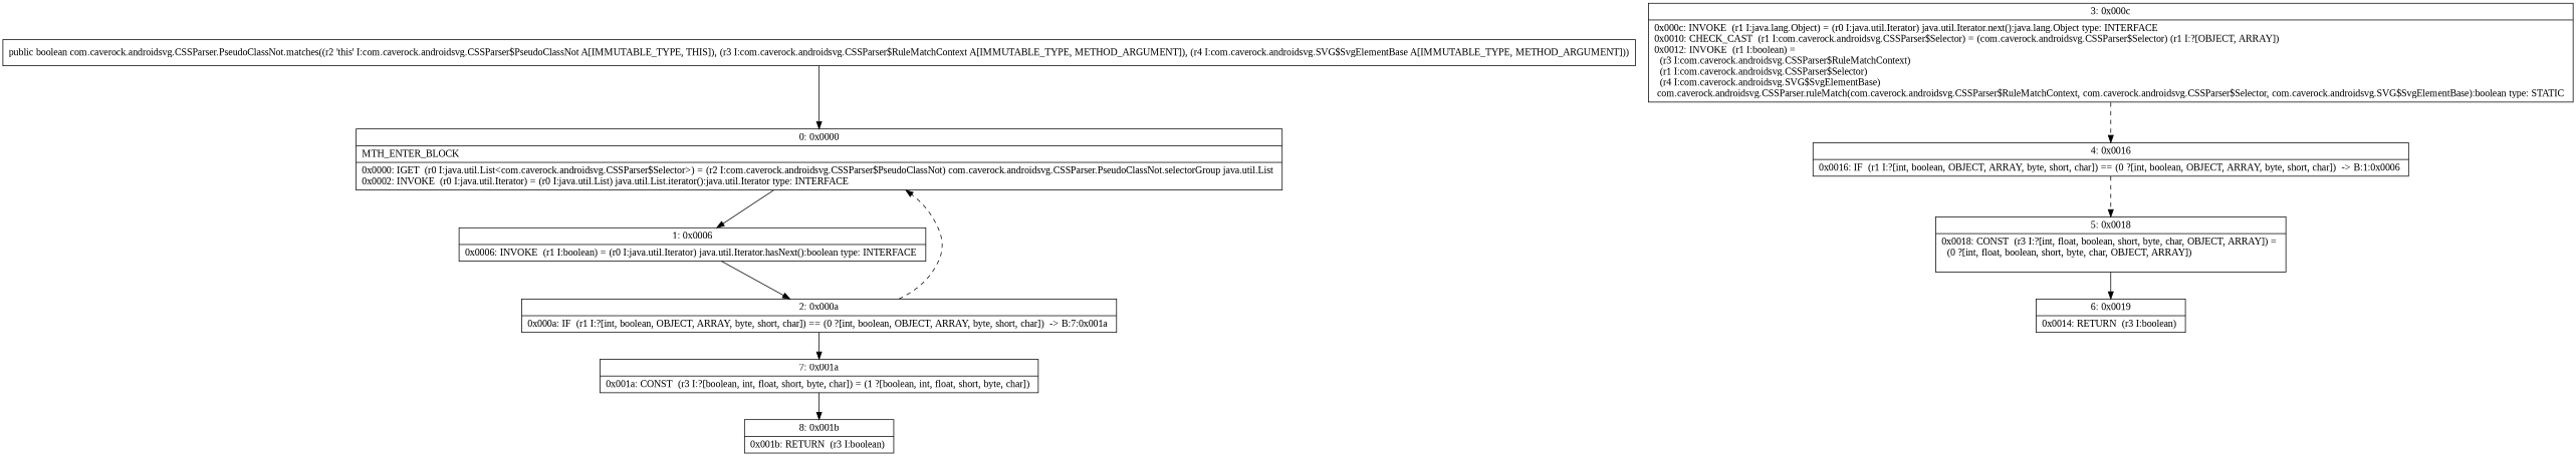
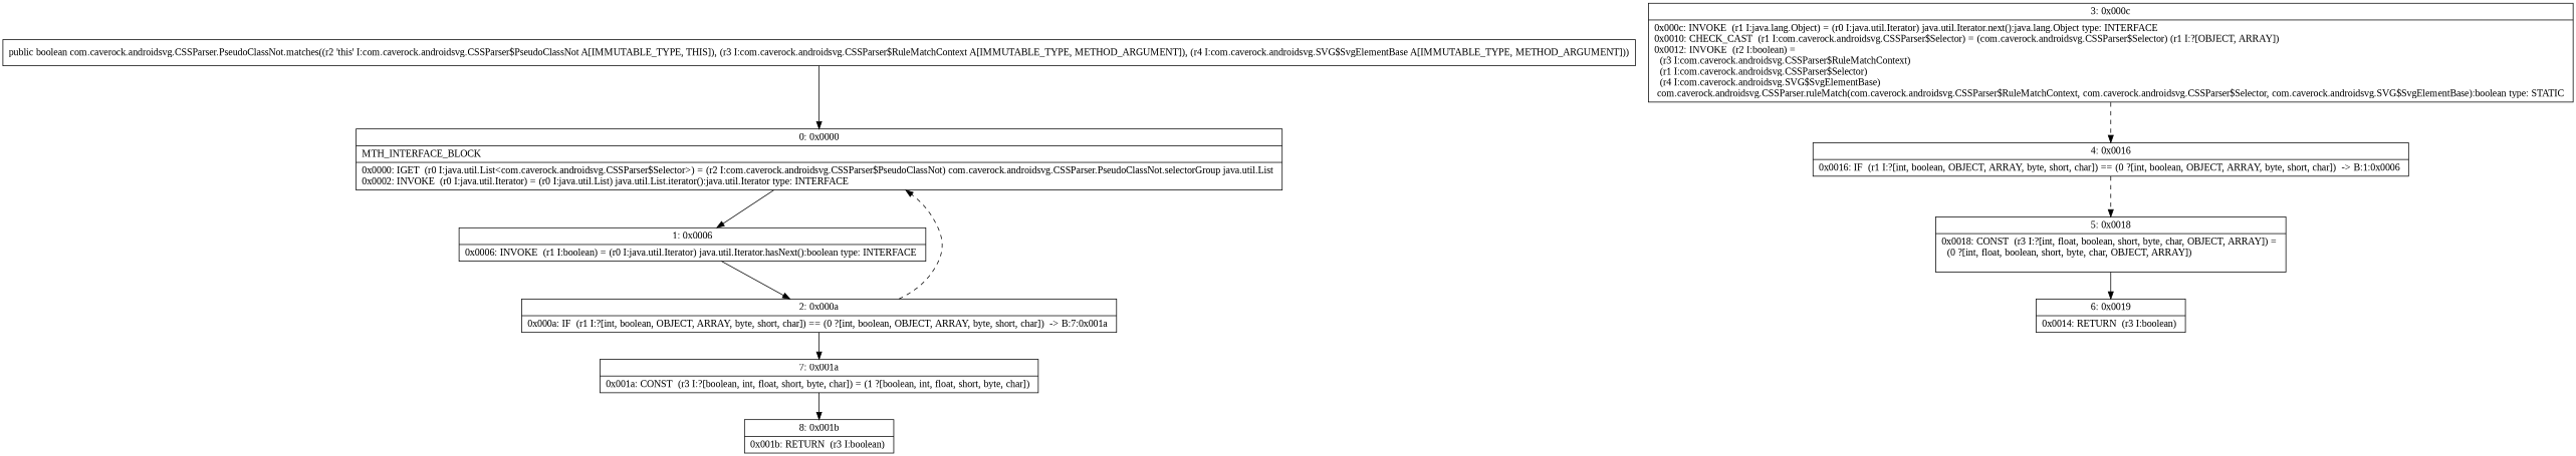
  digraph {
    fontname="Liberation Serif"
    node [fontname="Liberation Serif" shape=record]
    edge [fontname="Liberation Serif"]
-   n1 [label="{0\:\ 0x0000|MTH_ENTER_BLOCK\l|0x0000: IGET  (r0 I:java.util.List\<com.caverock.androidsvg.CSSParser$Selector\>) = (r2 I:com.caverock.androidsvg.CSSParser$PseudoClassNot) com.caverock.androidsvg.CSSParser.PseudoClassNot.selectorGroup java.util.List \l0x0002: INVOKE  (r0 I:java.util.Iterator) = (r0 I:java.util.List) java.util.List.iterator():java.util.Iterator type: INTERFACE \l}"]
+   n1 [label="{0\:\ 0x0000|MTH_INTERFACE_BLOCK\l|0x0000: IGET  (r0 I:java.util.List\<com.caverock.androidsvg.CSSParser$Selector\>) = (r2 I:com.caverock.androidsvg.CSSParser$PseudoClassNot) com.caverock.androidsvg.CSSParser.PseudoClassNot.selectorGroup java.util.List \l0x0002: INVOKE  (r0 I:java.util.Iterator) = (r0 I:java.util.List) java.util.List.iterator():java.util.Iterator type: INTERFACE \l}"]
    n2 [label="{1\:\ 0x0006|0x0006: INVOKE  (r1 I:boolean) = (r0 I:java.util.Iterator) java.util.Iterator.hasNext():boolean type: INTERFACE \l}"]
    n3 [label="{2\:\ 0x000a|0x000a: IF  (r1 I:?[int, boolean, OBJECT, ARRAY, byte, short, char]) == (0 ?[int, boolean, OBJECT, ARRAY, byte, short, char])  \-\> B:7:0x001a \l}"]
    n4 [label="{7\:\ 0x001a|0x001a: CONST  (r3 I:?[boolean, int, float, short, byte, char]) = (1 ?[boolean, int, float, short, byte, char]) \l}"]
-   n5 [label="{3\:\ 0x000c|0x000c: INVOKE  (r1 I:java.lang.Object) = (r0 I:java.util.Iterator) java.util.Iterator.next():java.lang.Object type: INTERFACE \l0x0010: CHECK_CAST  (r1 I:com.caverock.androidsvg.CSSParser$Selector) = (com.caverock.androidsvg.CSSParser$Selector) (r1 I:?[OBJECT, ARRAY]) \l0x0012: INVOKE  (r1 I:boolean) = \l  (r3 I:com.caverock.androidsvg.CSSParser$RuleMatchContext)\l  (r1 I:com.caverock.androidsvg.CSSParser$Selector)\l  (r4 I:com.caverock.androidsvg.SVG$SvgElementBase)\l com.caverock.androidsvg.CSSParser.ruleMatch(com.caverock.androidsvg.CSSParser$RuleMatchContext, com.caverock.androidsvg.CSSParser$Selector, com.caverock.androidsvg.SVG$SvgElementBase):boolean type: STATIC \l}"]
+   n5 [label="{3\:\ 0x000c|0x000c: INVOKE  (r1 I:java.lang.Object) = (r0 I:java.util.Iterator) java.util.Iterator.next():java.lang.Object type: INTERFACE \l0x0010: CHECK_CAST  (r1 I:com.caverock.androidsvg.CSSParser$Selector) = (com.caverock.androidsvg.CSSParser$Selector) (r1 I:?[OBJECT, ARRAY]) \l0x0012: INVOKE  (r2 I:boolean) = \l  (r3 I:com.caverock.androidsvg.CSSParser$RuleMatchContext)\l  (r1 I:com.caverock.androidsvg.CSSParser$Selector)\l  (r4 I:com.caverock.androidsvg.SVG$SvgElementBase)\l com.caverock.androidsvg.CSSParser.ruleMatch(com.caverock.androidsvg.CSSParser$RuleMatchContext, com.caverock.androidsvg.CSSParser$Selector, com.caverock.androidsvg.SVG$SvgElementBase):boolean type: STATIC \l}"]
    n6 [label="{4\:\ 0x0016|0x0016: IF  (r1 I:?[int, boolean, OBJECT, ARRAY, byte, short, char]) == (0 ?[int, boolean, OBJECT, ARRAY, byte, short, char])  \-\> B:1:0x0006 \l}"]
    n7 [label="{8\:\ 0x001b|0x001b: RETURN  (r3 I:boolean) \l}"]
    n8 [label="{5\:\ 0x0018|0x0018: CONST  (r3 I:?[int, float, boolean, short, byte, char, OBJECT, ARRAY]) = \l  (0 ?[int, float, boolean, short, byte, char, OBJECT, ARRAY])\l \l}"]
    n9 [label="{6\:\ 0x0019|0x0014: RETURN  (r3 I:boolean) \l}"]
    n10 [label="{public boolean com.caverock.androidsvg.CSSParser.PseudoClassNot.matches((r2 'this' I:com.caverock.androidsvg.CSSParser$PseudoClassNot A[IMMUTABLE_TYPE, THIS]), (r3 I:com.caverock.androidsvg.CSSParser$RuleMatchContext A[IMMUTABLE_TYPE, METHOD_ARGUMENT]), (r4 I:com.caverock.androidsvg.SVG$SvgElementBase A[IMMUTABLE_TYPE, METHOD_ARGUMENT])) }"]
    n1 -> n2
    n2 -> n3
    n3 -> n1 [style=dashed]
    n3 -> n4
    n4 -> n7
    n5 -> n6 [style=dashed]
    n6 -> n8 [style=dashed]
    n8 -> n9
    n10 -> n1
  }
